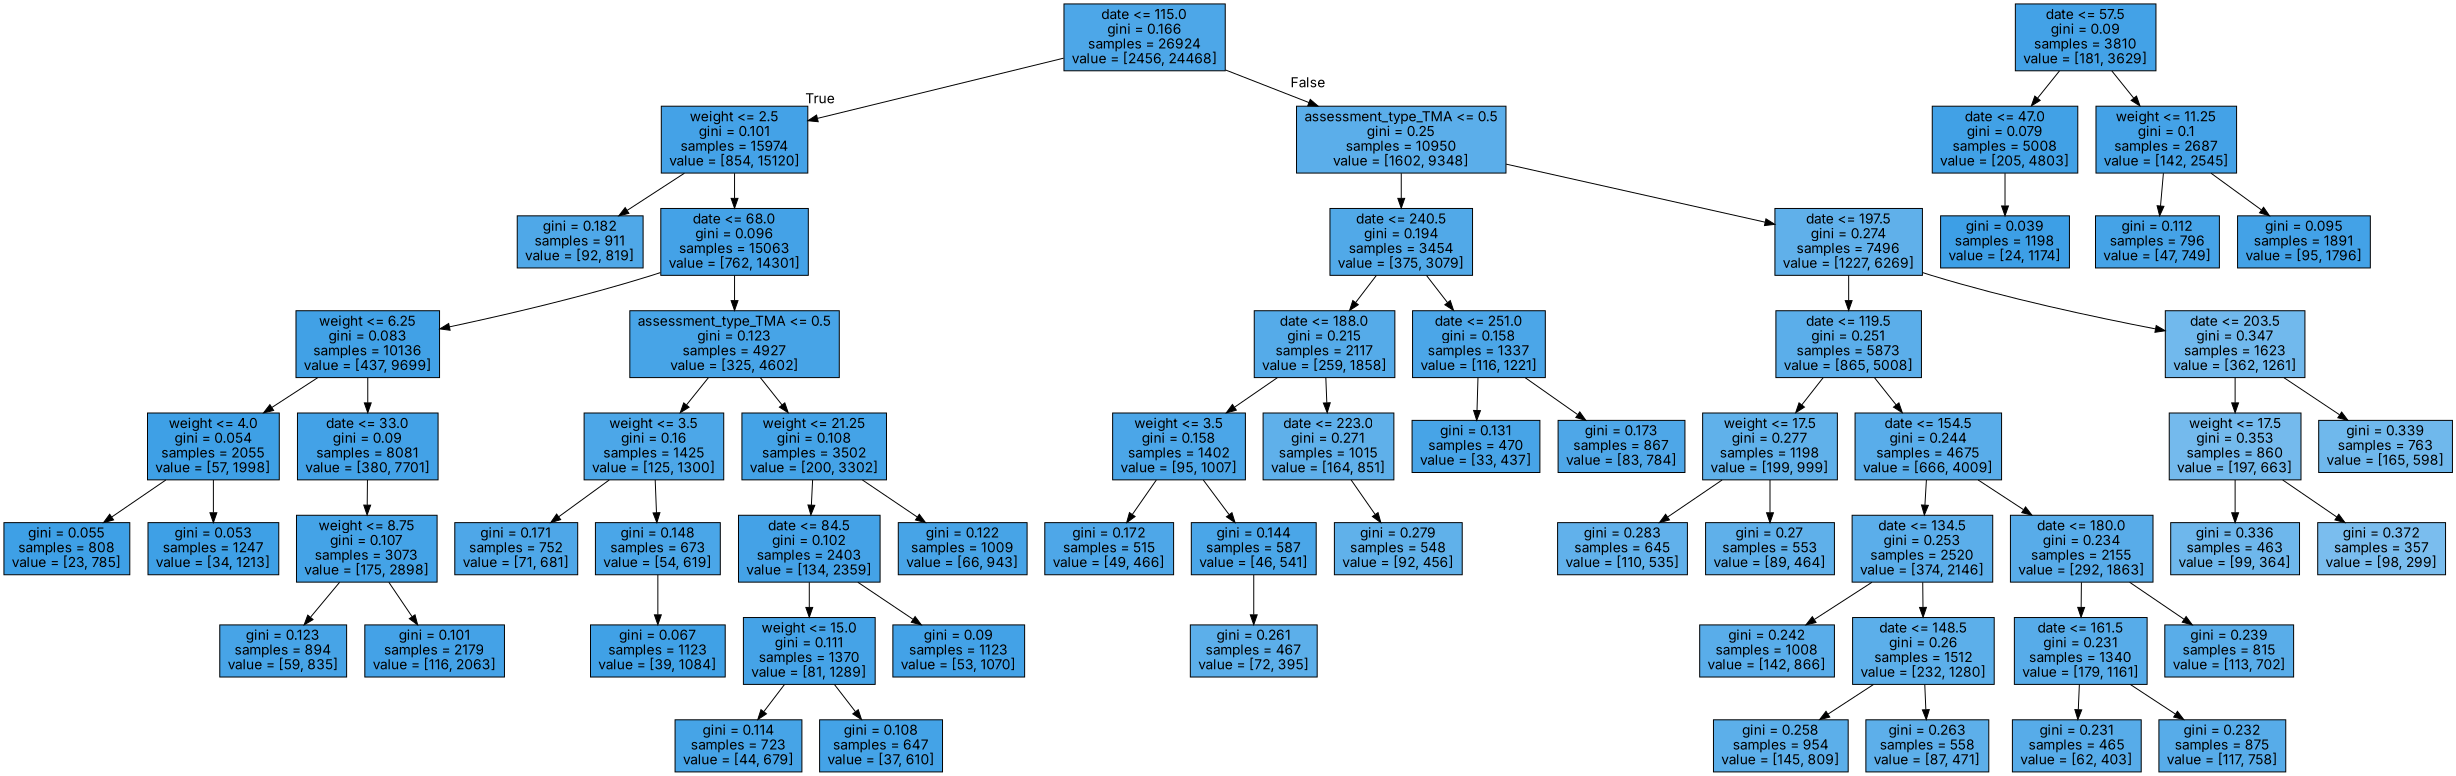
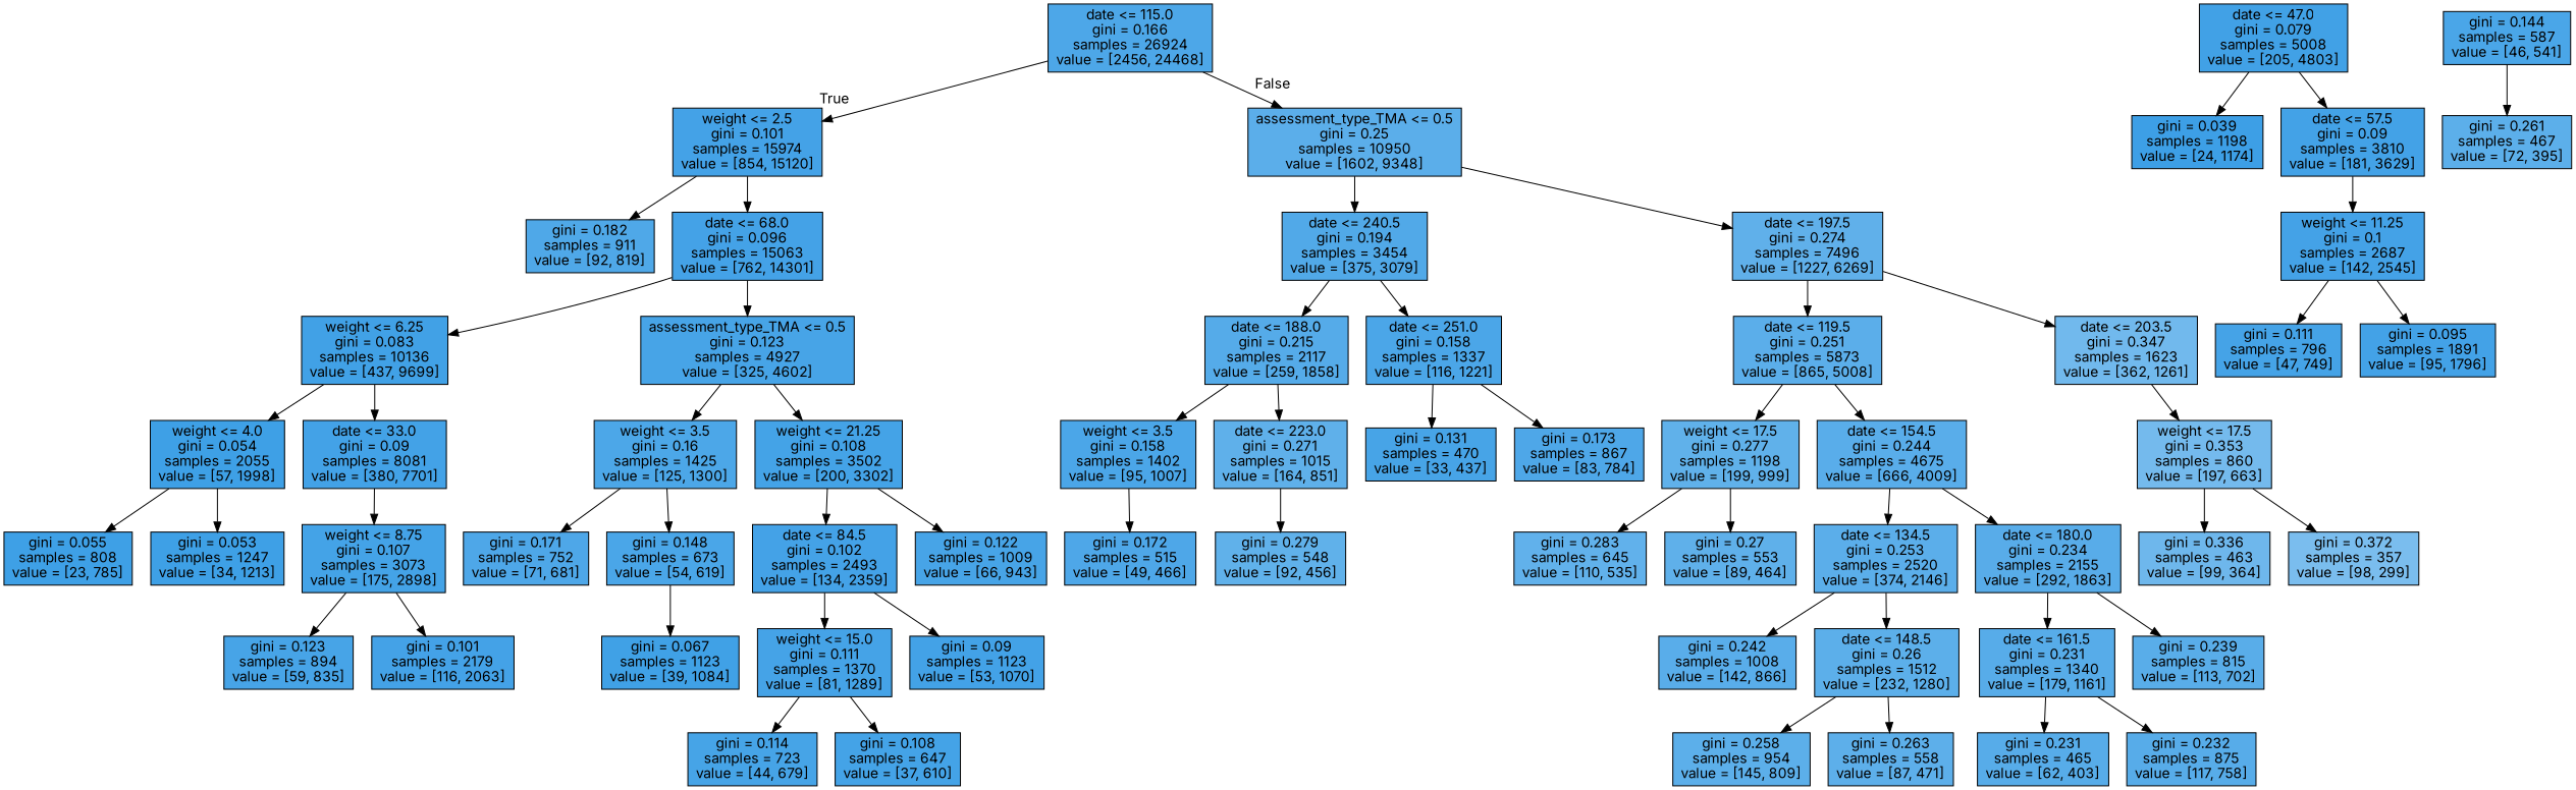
  digraph {
    fontname=Inter
    node [color=black fillcolor="#399de5f1" fontname=Inter shape=box style=filled]
    edge [fontname=Inter]
    n1 [fillcolor="#399de5e5" label="date <= 115.0\ngini = 0.166\nsamples = 26924\nvalue = [2456, 24468]"]
    n2 [label="weight <= 2.5\ngini = 0.101\nsamples = 15974\nvalue = [854, 15120]"]
    n3 [fillcolor="#399de5d3" label="assessment_type_TMA <= 0.5\ngini = 0.25\nsamples = 10950\nvalue = [1602, 9348]"]
    n4 [fillcolor="#399de5e2" label="gini = 0.182\nsamples = 911\nvalue = [92, 819]"]
    n5 [label="date <= 68.0\ngini = 0.096\nsamples = 15063\nvalue = [762, 14301]"]
    n6 [fillcolor="#399de5e0" label="date <= 240.5\ngini = 0.194\nsamples = 3454\nvalue = [375, 3079]"]
    n7 [fillcolor="#399de5cd" label="date <= 197.5\ngini = 0.274\nsamples = 7496\nvalue = [1227, 6269]"]
    n8 [fillcolor="#399de5f4" label="weight <= 6.25\ngini = 0.083\nsamples = 10136\nvalue = [437, 9699]"]
    n9 [fillcolor="#399de5ed" label="assessment_type_TMA <= 0.5\ngini = 0.123\nsamples = 4927\nvalue = [325, 4602]"]
    n10 [fillcolor="#399de5f8" label="weight <= 4.0\ngini = 0.054\nsamples = 2055\nvalue = [57, 1998]"]
    n11 [fillcolor="#399de5f2" label="date <= 33.0\ngini = 0.09\nsamples = 8081\nvalue = [380, 7701]"]
    n12 [fillcolor="#399de5e6" label="weight <= 3.5\ngini = 0.16\nsamples = 1425\nvalue = [125, 1300]"]
    n13 [fillcolor="#399de5f0" label="weight <= 21.25\ngini = 0.108\nsamples = 3502\nvalue = [200, 3302]"]
    n14 [fillcolor="#399de5f8" label="gini = 0.055\nsamples = 808\nvalue = [23, 785]"]
    n15 [fillcolor="#399de5f8" label="gini = 0.053\nsamples = 1247\nvalue = [34, 1213]"]
    n16 [fillcolor="#399de5f0" label="weight <= 8.75\ngini = 0.107\nsamples = 3073\nvalue = [175, 2898]"]
    n17 [fillcolor="#399de5ed" label="gini = 0.123\nsamples = 894\nvalue = [59, 835]"]
    n18 [label="gini = 0.101\nsamples = 2179\nvalue = [116, 2063]"]
    n19 [fillcolor="#399de5f4" label="date <= 47.0\ngini = 0.079\nsamples = 5008\nvalue = [205, 4803]"]
    n20 [fillcolor="#399de5fa" label="gini = 0.039\nsamples = 1198\nvalue = [24, 1174]"]
    n21 [fillcolor="#399de5f2" label="date <= 57.5\ngini = 0.09\nsamples = 3810\nvalue = [181, 3629]"]
    n22 [label="weight <= 11.25\ngini = 0.1\nsamples = 2687\nvalue = [142, 2545]"]
-   n23 [fillcolor="#399de5ef" label="gini = 0.112\nsamples = 796\nvalue = [47, 749]"]
+   n23 [fillcolor="#399de5ef" label="gini = 0.111\nsamples = 796\nvalue = [47, 749]"]
    n24 [fillcolor="#399de5f2" label="gini = 0.095\nsamples = 1891\nvalue = [95, 1796]"]
    n25 [fillcolor="#399de5f6" label="gini = 0.067\nsamples = 1123\nvalue = [39, 1084]"]
    n26 [fillcolor="#399de5e4" label="gini = 0.171\nsamples = 752\nvalue = [71, 681]"]
    n27 [fillcolor="#399de5e9" label="gini = 0.148\nsamples = 673\nvalue = [54, 619]"]
-   n28 [label="date <= 84.5\ngini = 0.102\nsamples = 2403\nvalue = [134, 2359]"]
+   n28 [label="date <= 84.5\ngini = 0.102\nsamples = 2493\nvalue = [134, 2359]"]
    n29 [fillcolor="#399de5ed" label="gini = 0.122\nsamples = 1009\nvalue = [66, 943]"]
    n30 [fillcolor="#399de5ef" label="weight <= 15.0\ngini = 0.111\nsamples = 1370\nvalue = [81, 1289]"]
    n31 [fillcolor="#399de5f2" label="gini = 0.09\nsamples = 1123\nvalue = [53, 1070]"]
    n32 [fillcolor="#399de5ee" label="gini = 0.114\nsamples = 723\nvalue = [44, 679]"]
    n33 [fillcolor="#399de5f0" label="gini = 0.108\nsamples = 647\nvalue = [37, 610]"]
    n34 [fillcolor="#399de5db" label="date <= 188.0\ngini = 0.215\nsamples = 2117\nvalue = [259, 1858]"]
    n35 [fillcolor="#399de5e7" label="date <= 251.0\ngini = 0.158\nsamples = 1337\nvalue = [116, 1221]"]
    n36 [fillcolor="#399de5d3" label="date <= 119.5\ngini = 0.251\nsamples = 5873\nvalue = [865, 5008]"]
    n37 [fillcolor="#399de5b6" label="date <= 203.5\ngini = 0.347\nsamples = 1623\nvalue = [362, 1261]"]
    n38 [fillcolor="#399de5e7" label="weight <= 3.5\ngini = 0.158\nsamples = 1402\nvalue = [95, 1007]"]
    n39 [fillcolor="#399de5ce" label="date <= 223.0\ngini = 0.271\nsamples = 1015\nvalue = [164, 851]"]
    n40 [fillcolor="#399de5ec" label="gini = 0.131\nsamples = 470\nvalue = [33, 437]"]
    n41 [fillcolor="#399de5e4" label="gini = 0.173\nsamples = 867\nvalue = [83, 784]"]
    n42 [fillcolor="#399de5e4" label="gini = 0.172\nsamples = 515\nvalue = [49, 466]"]
    n43 [fillcolor="#399de5e9" label="gini = 0.144\nsamples = 587\nvalue = [46, 541]"]
    n44 [fillcolor="#399de5cc" label="gini = 0.279\nsamples = 548\nvalue = [92, 456]"]
    n45 [fillcolor="#399de5d1" label="gini = 0.261\nsamples = 467\nvalue = [72, 395]"]
    n46 [fillcolor="#399de5cc" label="weight <= 17.5\ngini = 0.277\nsamples = 1198\nvalue = [199, 999]"]
    n47 [fillcolor="#399de5d5" label="date <= 154.5\ngini = 0.244\nsamples = 4675\nvalue = [666, 4009]"]
    n48 [fillcolor="#399de5b3" label="weight <= 17.5\ngini = 0.353\nsamples = 860\nvalue = [197, 663]"]
-   n49 [fillcolor="#399de5b9" label="gini = 0.339\nsamples = 763\nvalue = [165, 598]"]
    n50 [fillcolor="#399de5cb" label="gini = 0.283\nsamples = 645\nvalue = [110, 535]"]
    n51 [fillcolor="#399de5ce" label="gini = 0.27\nsamples = 553\nvalue = [89, 464]"]
    n52 [fillcolor="#399de5d3" label="date <= 134.5\ngini = 0.253\nsamples = 2520\nvalue = [374, 2146]"]
    n53 [fillcolor="#399de5d7" label="date <= 180.0\ngini = 0.234\nsamples = 2155\nvalue = [292, 1863]"]
    n54 [fillcolor="#399de5d5" label="gini = 0.242\nsamples = 1008\nvalue = [142, 866]"]
    n55 [fillcolor="#399de5d1" label="date <= 148.5\ngini = 0.26\nsamples = 1512\nvalue = [232, 1280]"]
    n56 [fillcolor="#399de5d8" label="date <= 161.5\ngini = 0.231\nsamples = 1340\nvalue = [179, 1161]"]
    n57 [fillcolor="#399de5d6" label="gini = 0.239\nsamples = 815\nvalue = [113, 702]"]
    n58 [fillcolor="#399de5d1" label="gini = 0.258\nsamples = 954\nvalue = [145, 809]"]
    n59 [fillcolor="#399de5d0" label="gini = 0.263\nsamples = 558\nvalue = [87, 471]"]
    n60 [fillcolor="#399de5d8" label="gini = 0.231\nsamples = 465\nvalue = [62, 403]"]
    n61 [fillcolor="#399de5d8" label="gini = 0.232\nsamples = 875\nvalue = [117, 758]"]
    n62 [fillcolor="#399de5ba" label="gini = 0.336\nsamples = 463\nvalue = [99, 364]"]
    n63 [fillcolor="#399de5ab" label="gini = 0.372\nsamples = 357\nvalue = [98, 299]"]
    n1 -> n2 [headlabel=True labelangle=45 labeldistance=2.5]
    n1 -> n3 [headlabel=False labelangle=-45 labeldistance=2.5]
    n2 -> n4
    n2 -> n5
    n3 -> n6
    n3 -> n7
    n5 -> n8
    n5 -> n9
    n6 -> n34
    n6 -> n35
    n7 -> n36
    n7 -> n37
    n8 -> n10
    n8 -> n11
    n9 -> n12
    n9 -> n13
    n10 -> n14
    n10 -> n15
    n11 -> n16
    n12 -> n26
    n12 -> n27
    n13 -> n28
    n13 -> n29
    n16 -> n17
    n16 -> n18
    n19 -> n20
-   n21 -> n19
+   n19 -> n21
    n21 -> n22
    n22 -> n23
    n22 -> n24
    n27 -> n25
    n28 -> n30
    n28 -> n31
    n30 -> n32
    n30 -> n33
    n34 -> n38
    n34 -> n39
    n35 -> n40
    n35 -> n41
    n36 -> n46
    n36 -> n47
    n37 -> n48
-   n37 -> n49
    n38 -> n42
-   n38 -> n43
    n39 -> n44
    n43 -> n45
    n46 -> n50
    n46 -> n51
    n47 -> n52
    n47 -> n53
    n48 -> n62
    n48 -> n63
    n52 -> n54
    n52 -> n55
    n53 -> n56
    n53 -> n57
    n55 -> n58
    n55 -> n59
    n56 -> n60
    n56 -> n61
  }
